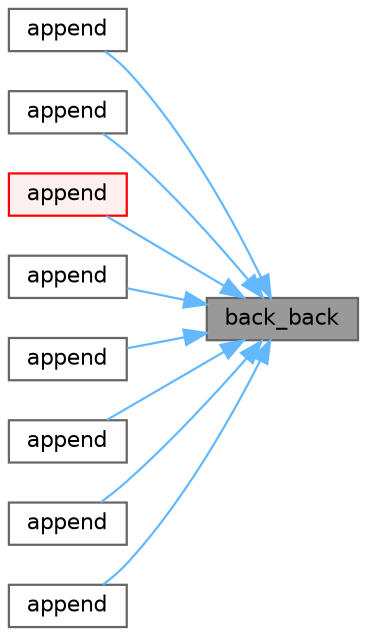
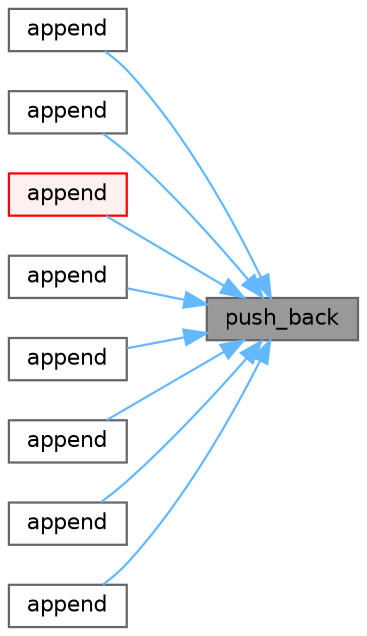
  digraph {
    rankdir=RL
    node [color=grey40 fillcolor=white fontname=Helvetica fontsize=10 shape=box style=filled]
    edge [color=steelblue1 dir=back fontname=Helvetica fontsize=10 labelfontname=Helvetica labelfontsize=10 style=solid]
-   n1 [color=gray40 fillcolor=grey60 fontcolor=black height=0.2 label=back_back width=0.4]
+   n1 [color=gray40 fillcolor=grey60 fontcolor=black height=0.2 label=push_back width=0.4]
    n2 [height=0.2 label=append width=0.4]
    n3 [height=0.2 label=append width=0.4]
    n4 [color=red fillcolor="#FFF0F0" height=0.2 label=append width=0.4]
    n5 [height=0.2 label=append width=0.4]
    n6 [height=0.2 label=append width=0.4]
    n7 [height=0.2 label=append width=0.4]
    n8 [height=0.2 label=append width=0.4]
    n9 [height=0.2 label=append width=0.4]
    n1 -> n2
    n1 -> n3
    n1 -> n4
    n1 -> n5
    n1 -> n6
    n1 -> n7
    n1 -> n8
    n1 -> n9
  }
